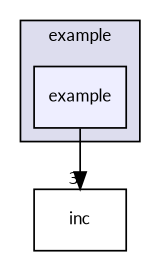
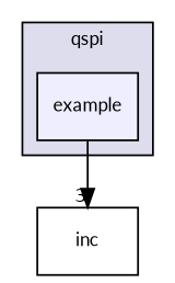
  digraph {
    compound=true
    fontname=Lato
    node [fontname=Lato fontsize=10 shape=box]
    n1 [fillcolor="#eeeeff" label=example pencolor=black style=filled]
    n2 [label=inc]
    subgraph cluster_1 {
      bgcolor="#ddddee"
      fontsize=10
-     label=example
+     label=qspi
      pencolor=black
      n1
    }
    n1 -> n2 [headlabel=3 labeldistance=1.5 labelfontname=Helvetica labelfontsize=10 fontname=Lato]
  }
